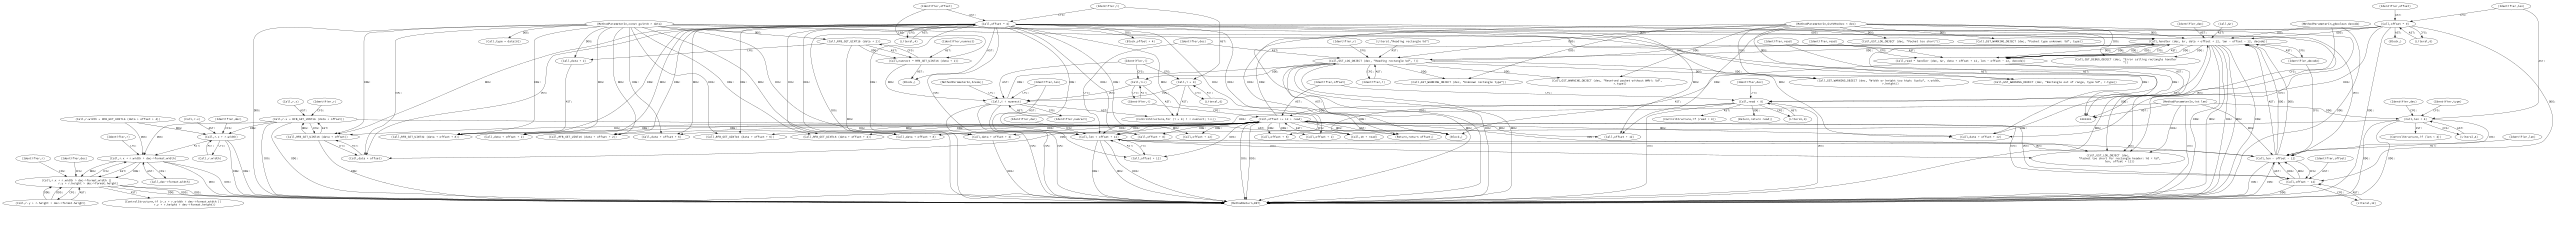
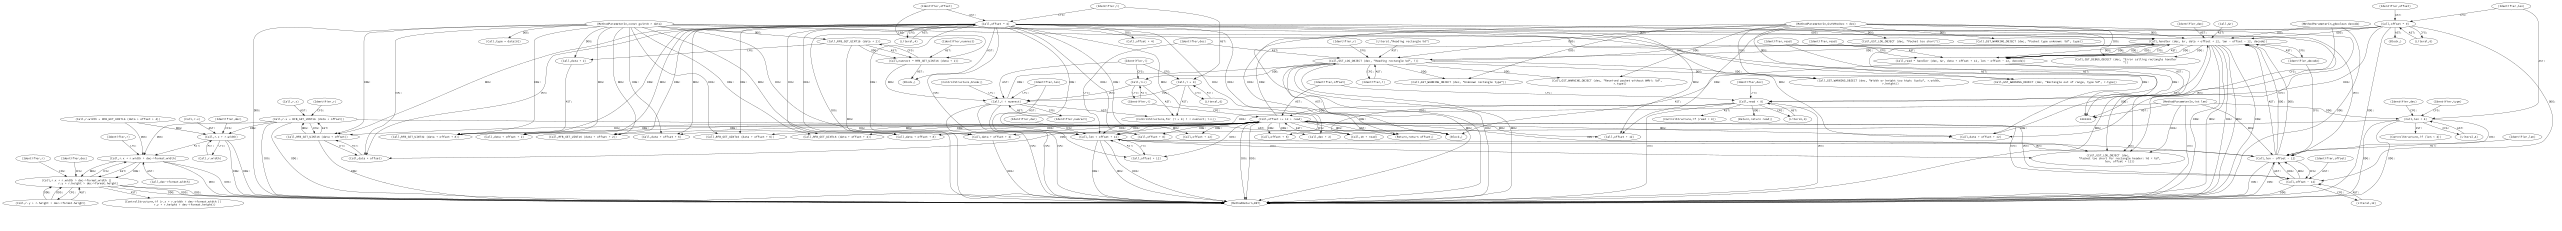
  digraph {
    fontname="Source Code Pro"
    node [fontname="Source Code Pro"]
    edge [fontname="Source Code Pro"]
    n1 [label="(Call,r.x = RFB_GET_UINT16 (data + offset))"]
    n2 [label="(Call,RFB_GET_UINT16 (data + offset))"]
    n3 [label="(Call,r.x + r.width > dec->format.width)"]
    n4 [label="(Call,r.x + r.width)"]
    n5 [label="(Block,)"]
    n6 [label="(MethodReturn,RET)"]
    n7 [label="(Call,data + offset)"]
    n8 [label="(Call,r.x + r.width > dec->format.width ||\n              r.y + r.height > dec->format.height)"]
    n9 [label="(Call,dec->format.width)"]
    n10 [label="(Call,r.width)"]
    n11 [label="(MethodParameterIn,const guint8 * data)"]
    n12 [label="(Call,handler (dec, &r, data + offset + 12, len - offset - 12, decode))"]
    n13 [label="(Call,RFB_GET_UINT16 (data + 2))"]
    n14 [label="(Call,data + offset + 2)"]
    n15 [label="(Call,data + offset + 4)"]
    n16 [label="(Call,RFB_GET_UINT32 (data + offset + 8))"]
    n17 [label="(Call,type = data[0])"]
    n18 [label="(Call,RFB_GET_UINT16 (data + offset + 2))"]
    n19 [label="(Call,data + 2)"]
    n20 [label="(Call,data + offset + 6)"]
    n21 [label="(Call,data + offset + 12)"]
    n22 [label="(Call,RFB_GET_UINT16 (data + offset + 6))"]
    n23 [label="(Call,RFB_GET_UINT16 (data + offset + 4))"]
    n24 [label="(Call,data + offset + 8)"]
    1000101
    n26 [label="(Call,GST_LOG_OBJECT (dec,\n              \"Packet too short for rectangle header: %d < %d\",\n              len, offset + 12))"]
    n27 [label="(Call,read = handler (dec, &r, data + offset + 12, len - offset - 12, decode))"]
    n28 [label="(Call,GST_LOG_OBJECT (dec, \"Reading rectangle %d\", i))"]
    n29 [label="(Identifier,decode)"]
    n30 [label="(Call,GST_DEBUG_OBJECT (dec, \"Error calling rectangle handler\n\"))"]
    n31 [label="(Call,numrect = RFB_GET_UINT16 (data + 2))"]
    n32 [label="(Call,offset = 4)"]
    n33 [label="(Call,len < offset + 12)"]
    n34 [label="(Return,return offset;)"]
-   n35 [label="(Call,offset + 2)"]
+   n35 [label="(Call,dec + 2)"]
    n36 [label="(Block,)"]
    n37 [label="(Call,offset + 12)"]
    n38 [label="(Call,offset + 12)"]
-   n39 [label="(Block,offset + 4)"]
+   n39 [label="(Call,offset + 4)"]
    n40 [label="(Literal,4)"]
    n41 [label="(Call,offset + 8)"]
    n42 [label="(Call,offset + 6)"]
    n43 [label="(Call,offset + 12)"]
    n44 [label="(Call,len - offset - 12)"]
    n45 [label="(Call,offset - 12)"]
    n46 [label="(Call,offset += 12 + read)"]
    n47 [label="(Literal,12)"]
    n48 [label="(Call,10 + read)"]
    n49 [label="(Call,read < 0)"]
    n50 [label="(Literal,0)"]
    n51 [label="(ControlStructure,if (read < 0))"]
    n52 [label="(Return,return read;)"]
    n53 [label="(Call,i++)"]
    n54 [label="(Call,GST_WARNING_OBJECT (dec, \"Rectangle out of range, type %d\", r.type))"]
    n55 [label="(Identifier,i)"]
    n56 [label="(Call,GST_WARNING_OBJECT (dec, \"Unknown rectangle type\"))"]
    n57 [label="(Call,GST_WARNING_OBJECT (dec, \"Received packet without WMVi: %d\",\n                r.type))"]
    n58 [label="(Call,GST_WARNING_OBJECT (dec, \"Width or height too high: %ux%u\", r.width,\n              r.height))"]
    n59 [label="(Call,i < numrect)"]
    n60 [label="(ControlStructure,for (i = 0; i < numrect; i++))"]
    n61 [label="(Identifier,i)"]
    n62 [label="(MethodParameterIn,GstVMncDec * dec)"]
    n63 [label="(Call,GST_LOG_OBJECT (dec, \"Packet too short\"))"]
    n64 [label="(Call,GST_WARNING_OBJECT (dec, \"Packet type unknown: %d\", type))"]
    n65 [label="(Identifier,numrect)"]
    n66 [label="(Call,i = 0)"]
    n67 [label="(Literal,0)"]
    n68 [label="(Call,offset = 0)"]
    n69 [label="(Block,)"]
    n70 [label="(Literal,0)"]
    n71 [label="(Call,len < 4)"]
    n72 [label="(ControlStructure,if (len < 4))"]
    n73 [label="(Literal,4)"]
    n74 [label="(MethodParameterIn,int len)"]
    n75 [label="(MethodParameterIn,gboolean decode)"]
    n76 [label="(Call,r.y + r.height > dec->format.height)"]
    n77 [label="(ControlStructure,if (r.x + r.width > dec->format.width ||\n              r.y + r.height > dec->format.height))"]
    n78 [label="(Call,r.x)"]
    n79 [label="(Identifier,dec)"]
    n80 [label="(Identifier,len)"]
    n81 [label="(Identifier,read)"]
    n82 [label="(Identifier,offset)"]
    n83 [label="(Identifier,len)"]
    n84 [label="(Identifier,numrect)"]
    n85 [label="(Identifier,r)"]
    n86 [label="(Identifier,dec)"]
    n87 [label="(Literal,\"Reading rectangle %d\")"]
    n88 [label="(Identifier,r)"]
    n89 [label="(Identifier,dec)"]
    n90 [label="(Identifier,dec)"]
    n91 [label="(Call,&r)"]
    n92 [label="(Identifier,dec)"]
    n93 [label="(Identifier,dec)"]
    n94 [label="(Identifier,offset)"]
    n95 [label="(Identifier,offset)"]
    n96 [label="(Identifier,r)"]
    n97 [label="(Identifier,dec)"]
    n98 [label="(Identifier,r)"]
    n99 [label="(Call,r.x)"]
    n100 [label="(Identifier,i)"]
-   n101 [label="(MethodParameterIn,break;)"]
+   n101 [label="(ControlStructure,break;)"]
    n102 [label="(Call,r.width = RFB_GET_UINT16 (data + offset + 4))"]
    n103 [label="(Identifier,type)"]
    n104 [label="(Identifier,offset)"]
    n105 [label="(Identifier,i)"]
    n106 [label="(Identifier,read)"]
    n107 [label="(Identifier,len)"]
    n1 -> n2 [label="CFG: "]
    n1 -> n3 [label="DDG: "]
    n1 -> n4 [label="DDG: "]
    n1 -> n5 [label="AST: "]
    n1 -> n6 [label="DDG: "]
    n1 -> n6 [label="DDG: "]
    n2 -> n1 [label="AST: "]
    n2 -> n1 [label="DDG: "]
    n2 -> n6 [label="DDG: "]
    n2 -> n7 [label="CFG: "]
    n3 -> n6 [label="DDG: "]
    n3 -> n6 [label="DDG: "]
    n3 -> n8 [label="AST: "]
    n3 -> n8 [label="DDG: "]
    n3 -> n8 [label="DDG: "]
-   n3 -> n9 [label="CFG: "]
    n4 -> n3 [label="AST: "]
    n4 -> n6 [label="DDG: "]
    n4 -> n6 [label="DDG: "]
    n4 -> n10 [label="CFG: "]
    n7 -> n2 [label="AST: "]
    n8 -> n3 [label="CFG: "]
    n8 -> n6 [label="DDG: "]
    n8 -> n6 [label="DDG: "]
    n8 -> n6 [label="DDG: "]
    n8 -> n76 [label="CFG: "]
    n8 -> n77 [label="AST: "]
    n9 -> n3 [label="AST: "]
    n10 -> n4 [label="AST: "]
    n11 -> n2 [label="DDG: "]
    n11 -> n6 [label="DDG: "]
    n11 -> n7 [label="DDG: "]
    n11 -> n12 [label="DDG: "]
    n11 -> n13 [label="DDG: "]
    n11 -> n14 [label="DDG: "]
    n11 -> n15 [label="DDG: "]
    n11 -> n16 [label="DDG: "]
    n11 -> n17 [label="DDG: "]
    n11 -> n18 [label="DDG: "]
    n11 -> n19 [label="DDG: "]
    n11 -> n20 [label="DDG: "]
    n11 -> n21 [label="DDG: "]
    n11 -> n22 [label="DDG: "]
    n11 -> n23 [label="DDG: "]
    n11 -> n24 [label="DDG: "]
    n11 -> 1000101 [label="AST: "]
    n12 -> n6 [label="DDG: "]
    n12 -> n6 [label="DDG: "]
    n12 -> n6 [label="DDG: "]
    n12 -> n6 [label="DDG: "]
    n12 -> n6 [label="DDG: "]
    n12 -> n26 [label="DDG: "]
    n12 -> n27 [label="AST: "]
    n12 -> n27 [label="DDG: "]
    n12 -> n27 [label="DDG: "]
    n12 -> n27 [label="DDG: "]
    n12 -> n27 [label="DDG: "]
    n12 -> n27 [label="DDG: "]
    n12 -> n28 [label="DDG: "]
    n12 -> n29 [label="CFG: "]
    n12 -> n30 [label="DDG: "]
    n13 -> n6 [label="DDG: "]
    n13 -> n19 [label="CFG: "]
    n13 -> n31 [label="AST: "]
    n13 -> n31 [label="DDG: "]
    n15 -> n6 [label="DDG: "]
    n19 -> n16 [label="AST: "]
    n21 -> n12 [label="AST: "]
    n27 -> n5 [label="AST: "]
    n27 -> n6 [label="DDG: "]
    n27 -> n12 [label="CFG: "]
    n27 -> n49 [label="DDG: "]
    n28 -> n5 [label="AST: "]
    n28 -> n6 [label="DDG: "]
    n28 -> n6 [label="DDG: "]
    n28 -> n6 [label="DDG: "]
    n28 -> n12 [label="DDG: "]
    n28 -> n53 [label="DDG: "]
    n28 -> n54 [label="DDG: "]
    n28 -> n55 [label="CFG: "]
    n28 -> n56 [label="DDG: "]
    n28 -> n57 [label="DDG: "]
    n28 -> n58 [label="DDG: "]
    n29 -> n12 [label="AST: "]
    n29 -> n44 [label="CFG: "]
    n31 -> n13 [label="CFG: "]
    n31 -> n36 [label="AST: "]
    n31 -> n59 [label="DDG: "]
    n32 -> n2 [label="DDG: "]
    n32 -> n6 [label="DDG: "]
    n32 -> n7 [label="DDG: "]
    n32 -> n12 [label="DDG: "]
    n32 -> n14 [label="DDG: "]
    n32 -> n15 [label="DDG: "]
    n32 -> n16 [label="DDG: "]
    n32 -> n18 [label="DDG: "]
    n32 -> n20 [label="DDG: "]
    n32 -> n21 [label="DDG: "]
    n32 -> n22 [label="DDG: "]
    n32 -> n23 [label="DDG: "]
    n32 -> n24 [label="DDG: "]
    n32 -> n26 [label="DDG: "]
    n32 -> n33 [label="DDG: "]
    n32 -> n34 [label="DDG: "]
    n32 -> n35 [label="DDG: "]
    n32 -> n36 [label="AST: "]
    n32 -> n37 [label="DDG: "]
    n32 -> n38 [label="DDG: "]
    n32 -> n39 [label="DDG: "]
    n32 -> n40 [label="CFG: "]
    n32 -> n41 [label="DDG: "]
    n32 -> n42 [label="DDG: "]
    n32 -> n43 [label="DDG: "]
    n32 -> n44 [label="DDG: "]
    n33 -> n6 [label="DDG: "]
    n33 -> n6 [label="DDG: "]
    n33 -> n6 [label="DDG: "]
    n33 -> n26 [label="DDG: "]
    n33 -> n38 [label="CFG: "]
    n33 -> n44 [label="DDG: "]
    n38 -> n33 [label="AST: "]
    n40 -> n32 [label="AST: "]
    n44 -> n6 [label="DDG: "]
    n44 -> n6 [label="DDG: "]
    n44 -> n12 [label="AST: "]
    n44 -> n12 [label="DDG: "]
    n44 -> n12 [label="DDG: "]
    n44 -> n33 [label="DDG: "]
    n44 -> n45 [label="CFG: "]
    n45 -> n6 [label="DDG: "]
    n45 -> n44 [label="AST: "]
    n45 -> n44 [label="DDG: "]
    n45 -> n44 [label="DDG: "]
    n45 -> n46 [label="DDG: "]
    n45 -> n47 [label="CFG: "]
    n46 -> n2 [label="DDG: "]
    n46 -> n5 [label="AST: "]
    n46 -> n6 [label="DDG: "]
    n46 -> n6 [label="DDG: "]
    n46 -> n7 [label="DDG: "]
    n46 -> n12 [label="DDG: "]
    n46 -> n14 [label="DDG: "]
    n46 -> n15 [label="DDG: "]
    n46 -> n16 [label="DDG: "]
    n46 -> n18 [label="DDG: "]
    n46 -> n20 [label="DDG: "]
    n46 -> n21 [label="DDG: "]
    n46 -> n22 [label="DDG: "]
    n46 -> n23 [label="DDG: "]
    n46 -> n24 [label="DDG: "]
    n46 -> n26 [label="DDG: "]
    n46 -> n33 [label="DDG: "]
    n46 -> n34 [label="DDG: "]
    n46 -> n35 [label="DDG: "]
    n46 -> n37 [label="DDG: "]
    n46 -> n38 [label="DDG: "]
    n46 -> n41 [label="DDG: "]
    n46 -> n42 [label="DDG: "]
    n46 -> n43 [label="DDG: "]
    n46 -> n45 [label="DDG: "]
    n46 -> n48 [label="CFG: "]
    n47 -> n45 [label="AST: "]
    n48 -> n46 [label="AST: "]
    n49 -> n6 [label="DDG: "]
    n49 -> n6 [label="DDG: "]
    n49 -> n46 [label="DDG: "]
    n49 -> n48 [label="DDG: "]
    n49 -> n50 [label="CFG: "]
    n49 -> n51 [label="AST: "]
    n49 -> n52 [label="DDG: "]
    n50 -> n49 [label="AST: "]
    n53 -> n59 [label="DDG: "]
    n53 -> n60 [label="AST: "]
    n53 -> n61 [label="CFG: "]
    n55 -> n28 [label="AST: "]
    n59 -> n6 [label="DDG: "]
    n59 -> n6 [label="DDG: "]
    n59 -> n6 [label="DDG: "]
    n59 -> n28 [label="DDG: "]
    n59 -> n60 [label="AST: "]
    n59 -> n65 [label="CFG: "]
    n61 -> n46 [label="CFG: "]
    n61 -> n53 [label="AST: "]
    n62 -> n6 [label="DDG: "]
    n62 -> n12 [label="DDG: "]
    n62 -> 1000101 [label="AST: "]
    n62 -> n26 [label="DDG: "]
    n62 -> n28 [label="DDG: "]
    n62 -> n30 [label="DDG: "]
    n62 -> n54 [label="DDG: "]
    n62 -> n56 [label="DDG: "]
    n62 -> n57 [label="DDG: "]
    n62 -> n58 [label="DDG: "]
    n62 -> n63 [label="DDG: "]
    n62 -> n64 [label="DDG: "]
    n65 -> n59 [label="AST: "]
    n66 -> n59 [label="DDG: "]
    n66 -> n60 [label="AST: "]
    n66 -> n67 [label="CFG: "]
    n67 -> n66 [label="AST: "]
    n68 -> n6 [label="DDG: "]
    n68 -> n12 [label="DDG: "]
    n68 -> n21 [label="DDG: "]
    n68 -> n34 [label="DDG: "]
    n68 -> n37 [label="DDG: "]
    n68 -> n45 [label="DDG: "]
    n68 -> n69 [label="AST: "]
    n68 -> n70 [label="CFG: "]
    n70 -> n68 [label="AST: "]
    n71 -> n6 [label="DDG: "]
    n71 -> n6 [label="DDG: "]
    n71 -> n33 [label="DDG: "]
    n71 -> n44 [label="DDG: "]
    n71 -> n72 [label="AST: "]
    n71 -> n73 [label="CFG: "]
    n73 -> n71 [label="AST: "]
    n74 -> n6 [label="DDG: "]
    n74 -> 1000101 [label="AST: "]
    n74 -> n26 [label="DDG: "]
    n74 -> n33 [label="DDG: "]
    n74 -> n44 [label="DDG: "]
    n74 -> n71 [label="DDG: "]
    n75 -> n6 [label="DDG: "]
    n75 -> n12 [label="DDG: "]
    n75 -> 1000101 [label="CFG: "]
    n76 -> n8 [label="AST: "]
    n76 -> n8 [label="DDG: "]
    n76 -> n8 [label="DDG: "]
    n78 -> n4 [label="AST: "]
    n79 -> n12 [label="AST: "]
    n80 -> n68 [label="CFG: "]
    n80 -> n71 [label="AST: "]
    n81 -> n27 [label="AST: "]
    n82 -> n45 [label="AST: "]
    n83 -> n33 [label="AST: "]
    n83 -> n59 [label="CFG: "]
    n84 -> n31 [label="AST: "]
    n85 -> n8 [label="CFG: "]
    n86 -> n8 [label="CFG: "]
    n87 -> n28 [label="AST: "]
    n88 -> n28 [label="CFG: "]
    n89 -> n71 [label="CFG: "]
    n90 -> n28 [label="AST: "]
    n90 -> n33 [label="CFG: "]
    n91 -> n12 [label="AST: "]
    n92 -> n33 [label="CFG: "]
    n93 -> n49 [label="CFG: "]
    n94 -> n31 [label="CFG: "]
    n94 -> n32 [label="AST: "]
    n95 -> n68 [label="AST: "]
    n96 -> n1 [label="CFG: "]
    n97 -> n4 [label="CFG: "]
    n98 -> n3 [label="CFG: "]
    n99 -> n1 [label="AST: "]
    n100 -> n32 [label="CFG: "]
    n100 -> n66 [label="AST: "]
    n101 -> n59 [label="CFG: "]
    n102 -> n3 [label="DDG: "]
    n102 -> n4 [label="DDG: "]
    n103 -> n71 [label="CFG: "]
    n104 -> n46 [label="AST: "]
    n104 -> n49 [label="CFG: "]
    n105 -> n53 [label="CFG: "]
    n105 -> n59 [label="AST: "]
    n105 -> n66 [label="CFG: "]
    n106 -> n27 [label="CFG: "]
    n106 -> n49 [label="AST: "]
    n107 -> n44 [label="AST: "]
  }
